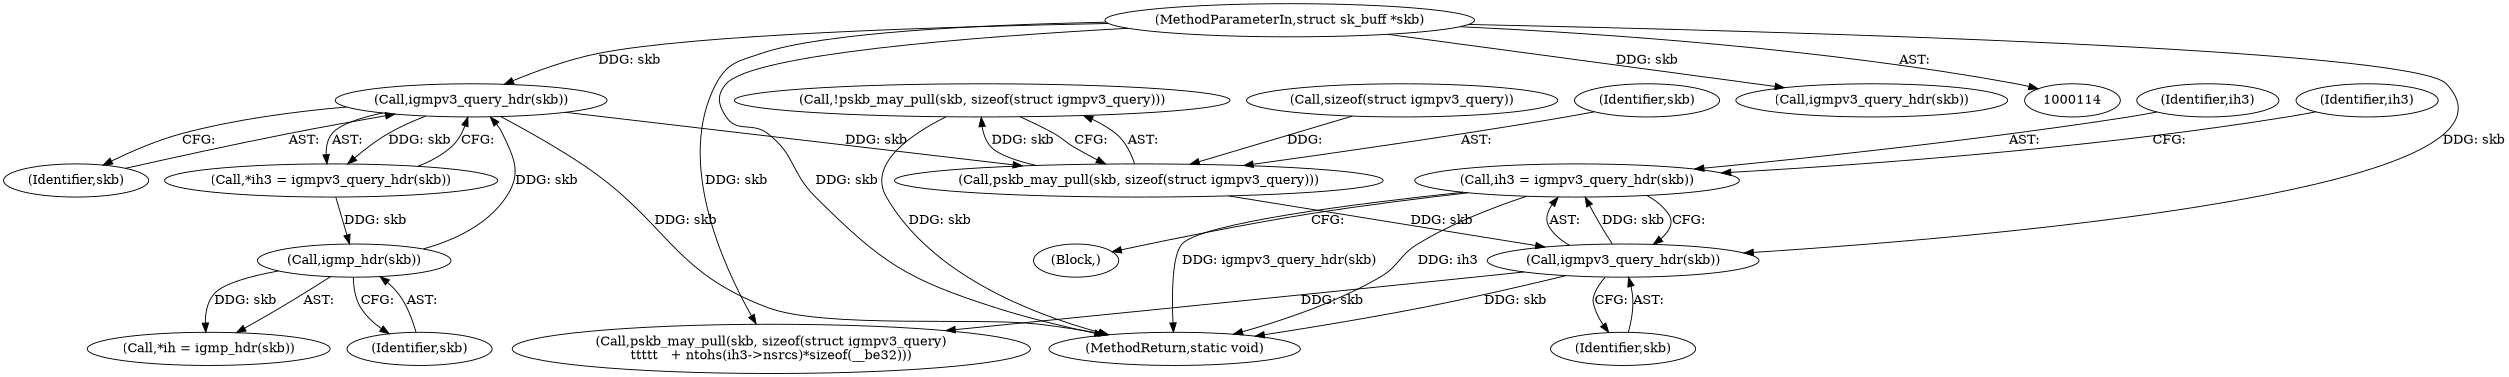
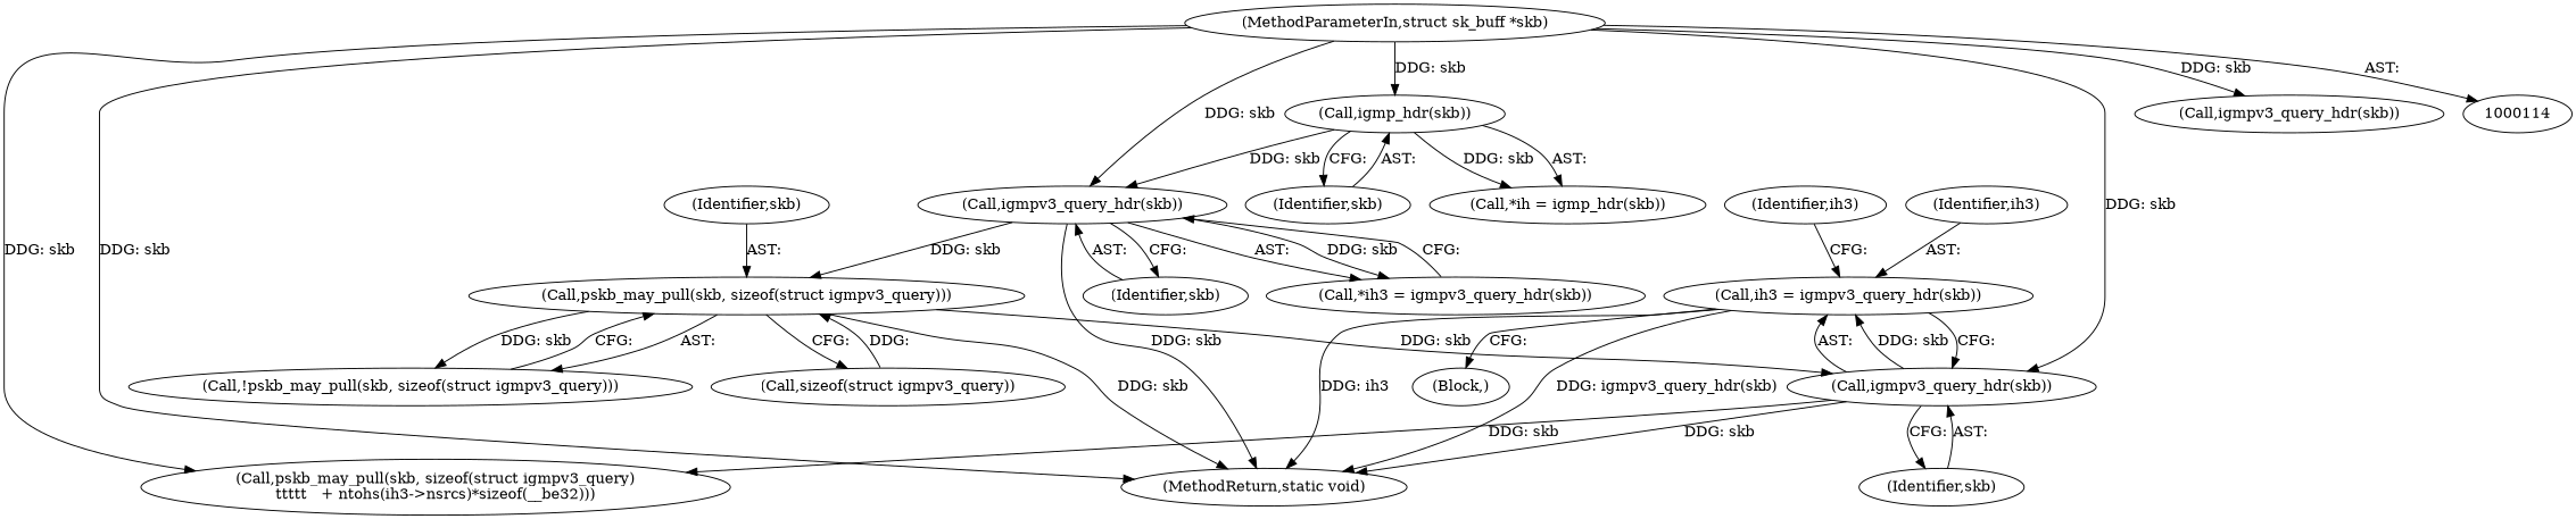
  digraph {
    n1 [label="(Call,ih3 = igmpv3_query_hdr(skb))"]
    n2 [label="(Call,igmpv3_query_hdr(skb))"]
    n3 [label="(MethodReturn,static void)"]
    n4 [label="(Block,)"]
    n5 [label="(Identifier,skb)"]
    n6 [label="(Call,pskb_may_pull(skb, sizeof(struct igmpv3_query)\n\t\t\t\t\t   + ntohs(ih3->nsrcs)*sizeof(__be32)))"]
    n7 [label="(Call,pskb_may_pull(skb, sizeof(struct igmpv3_query)))"]
    n8 [label="(Call,!pskb_may_pull(skb, sizeof(struct igmpv3_query)))"]
    n9 [label="(Call,sizeof(struct igmpv3_query))"]
    n10 [label="(Call,igmpv3_query_hdr(skb))"]
    n11 [label="(Call,*ih3 = igmpv3_query_hdr(skb))"]
    n12 [label="(Identifier,skb)"]
    n13 [label="(Call,igmp_hdr(skb))"]
    n14 [label="(Call,*ih = igmp_hdr(skb))"]
    n15 [label="(Identifier,skb)"]
    n16 [label="(MethodParameterIn,struct sk_buff *skb)"]
    n17 [label="(Call,igmpv3_query_hdr(skb))"]
    1000114
    n19 [label="(Identifier,ih3)"]
    n20 [label="(Identifier,skb)"]
    n21 [label="(Identifier,ih3)"]
    n1 -> n2 [label="CFG: "]
    n1 -> n3 [label="DDG: ih3"]
    n1 -> n3 [label="DDG: igmpv3_query_hdr(skb)"]
    n1 -> n4 [label="CFG: "]
    n2 -> n1 [label="AST: "]
    n2 -> n1 [label="DDG: skb"]
    n2 -> n3 [label="DDG: skb"]
    n2 -> n5 [label="CFG: "]
    n2 -> n6 [label="DDG: skb"]
    n5 -> n2 [label="AST: "]
    n7 -> n2 [label="DDG: skb"]
-   n8 -> n3 [label="DDG: skb"]
+   n7 -> n3 [label="DDG: skb"]
    n7 -> n8 [label="AST: "]
    n7 -> n8 [label="DDG: skb"]
+   n7 -> n9 [label="CFG: "]
    n8 -> n7 [label="CFG: "]
    n9 -> n7 [label="DDG: "]
    n10 -> n3 [label="DDG: skb"]
    n10 -> n7 [label="DDG: skb"]
    n10 -> n11 [label="AST: "]
    n10 -> n11 [label="DDG: skb"]
    n10 -> n12 [label="CFG: "]
    n11 -> n10 [label="CFG: "]
    n12 -> n10 [label="AST: "]
    n13 -> n10 [label="DDG: skb"]
    n13 -> n14 [label="AST: "]
    n13 -> n14 [label="DDG: skb"]
    n13 -> n15 [label="CFG: "]
    n15 -> n13 [label="AST: "]
    n16 -> n2 [label="DDG: skb"]
    n16 -> n3 [label="DDG: skb"]
    n16 -> n6 [label="DDG: skb"]
    n16 -> n10 [label="DDG: skb"]
-   n11 -> n13 [label="DDG: skb"]
+   n16 -> n13 [label="DDG: skb"]
    n16 -> n17 [label="DDG: skb"]
    n16 -> 1000114 [label="AST: "]
    n19 -> n1 [label="CFG: "]
    n20 -> n7 [label="AST: "]
    n21 -> n1 [label="AST: "]
  }
